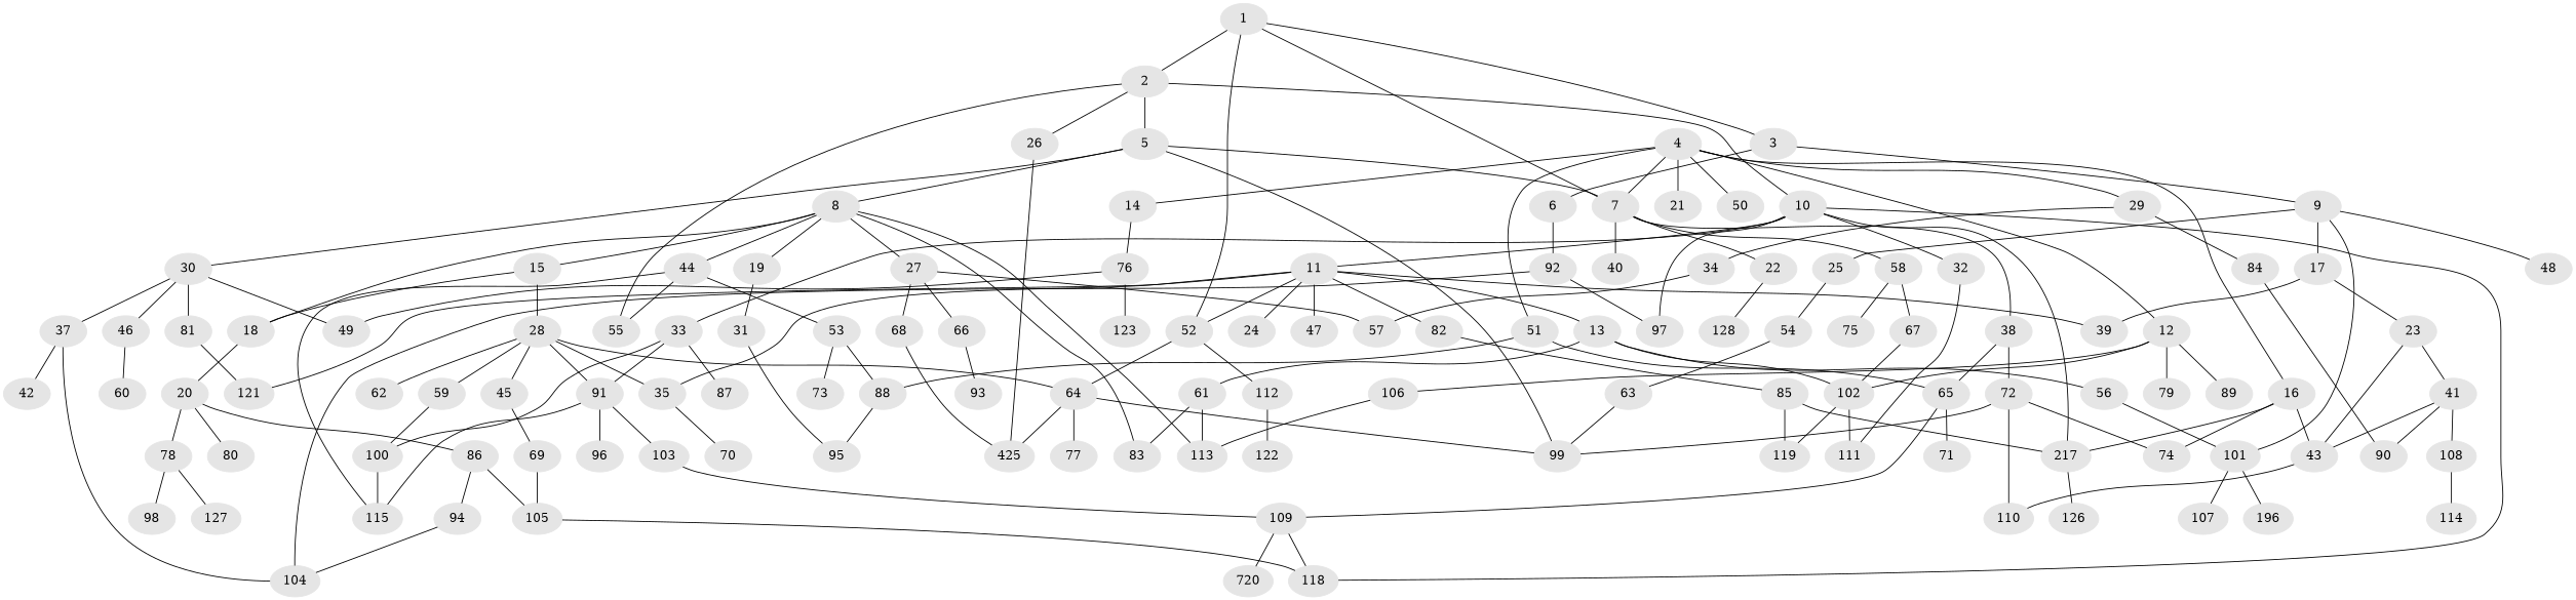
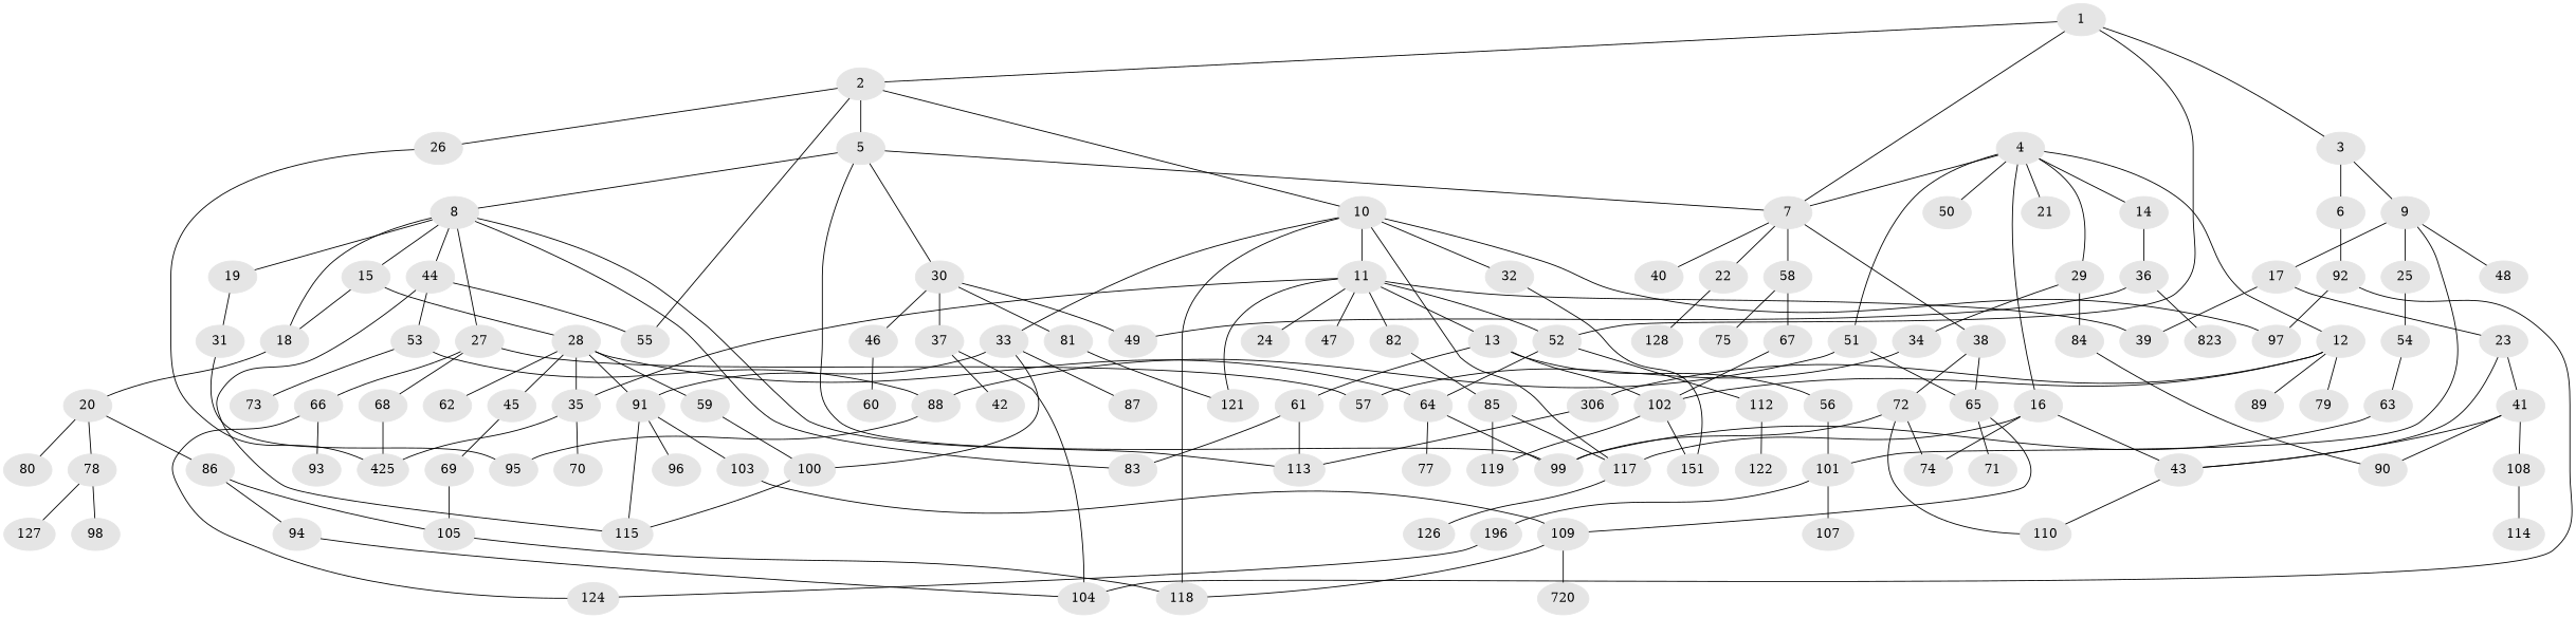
  graph {
    node [color=gray90 style=filled]
    1
    2
    3
    52
    7
    5
    10
    26
    55
    6
    9
    4
    12
    14
    16
    21
    29
    50
    51
    64
    112
    8
    30
    99
    11
    32
    33
    97
-   117 [label=217]
+   117
    118
    n31 [label=425]
    92
    17
    25
    48
    101
    22
    38
    40
    58
    79
    89
    102
-   106
-   36 [label=76]
+   106 [label=306]
+   36
    43
    74
    34
    84
    65
    88
    15
    18
    19
    27
    44
    83
    113
    37
    46
    49
    81
    104
    128
    72
    67
    75
    28
    20
    31
    57
    66
    68
    53
    115
    39
    23
    54
    107
    n80 [label=196]
    13
    24
    35
    47
    82
    121
-   111
+   111 [label=151]
    91
    87
    100
    126
    56
    61
    70
    85
    119
-   123
+   123 [label=823]
    45
    59
    62
    110
    41
    78
    80
    86
    95
    98
    127
    105
    94
    90
    108
    63
    93
+   124
    69
    77
    96
    103
    42
    60
    71
    109
    114
    73
    122
    n127 [label=720]
    1 -- 2
    1 -- 3
    1 -- 52
    1 -- 7
    2 -- 5
    2 -- 10
    2 -- 26
    2 -- 55
    3 -- 6
    3 -- 9
    52 -- 64
    52 -- 112
    7 -- 22
    7 -- 38
    7 -- 40
    7 -- 58
    5 -- 7
    5 -- 8
    5 -- 30
    5 -- 99
    10 -- 11
    10 -- 32
    10 -- 33
    10 -- 97
    10 -- 117
    10 -- 118
    26 -- n31
    6 -- 92
    9 -- 17
    9 -- 25
    9 -- 48
    9 -- 101
    4 -- 7
    4 -- 12
    4 -- 14
    4 -- 16
    4 -- 21
    4 -- 29
    4 -- 50
    4 -- 51
    12 -- 79
    12 -- 89
    12 -- 102
    12 -- 106
    14 -- 36
    16 -- 117
    16 -- 43
    16 -- 74
    29 -- 34
    29 -- 84
    51 -- 65
    51 -- 88
    64 -- 99
-   64 -- n31
+   35 -- n31
    64 -- 77
    112 -- 122
    8 -- 15
    8 -- 18
    8 -- 19
    8 -- 27
    8 -- 44
    8 -- 83
    8 -- 113
    30 -- 37
    30 -- 46
    30 -- 49
    30 -- 81
    11 -- 52
    11 -- 39
    11 -- 13
    11 -- 24
    11 -- 35
    11 -- 47
    11 -- 82
    11 -- 121
    32 -- 111
    33 -- 91
    33 -- 87
    33 -- 100
    117 -- 126
    92 -- 97
    92 -- 104
    17 -- 39
    17 -- 23
    25 -- 54
    101 -- 107
    101 -- n80
    22 -- 128
    38 -- 65
    38 -- 72
    58 -- 67
    58 -- 75
    102 -- 111
    102 -- 119
    106 -- 113
    36 -- 49
    36 -- 123
    43 -- 110
    34 -- 57
    84 -- 90
    65 -- 71
    65 -- 109
    88 -- 95
    15 -- 18
    15 -- 28
    18 -- 20
    19 -- 31
    27 -- 57
    27 -- 66
    27 -- 68
    44 -- 55
    44 -- 53
    44 -- 115
    37 -- 104
    37 -- 42
    46 -- 60
    81 -- 121
    72 -- 99
    72 -- 74
    72 -- 110
    67 -- 102
    28 -- 64
    28 -- 35
    28 -- 91
    28 -- 45
    28 -- 59
    28 -- 62
    20 -- 78
    20 -- 80
    20 -- 86
    31 -- 95
    66 -- 93
+   66 -- 124
    68 -- n31
    53 -- 88
    53 -- 73
    23 -- 43
    23 -- 41
    54 -- 63
+   n80 -- 124
    13 -- 102
    13 -- 56
    13 -- 61
    35 -- 70
    82 -- 85
    91 -- 115
    91 -- 96
    91 -- 103
    100 -- 115
    56 -- 101
    61 -- 83
    61 -- 113
    85 -- 117
    85 -- 119
    45 -- 69
    59 -- 100
    41 -- 43
    41 -- 90
    41 -- 108
    78 -- 98
    78 -- 127
    86 -- 105
    86 -- 94
    105 -- 118
    94 -- 104
    108 -- 114
    63 -- 99
    69 -- 105
    103 -- 109
    109 -- 118
    109 -- n127
  }
